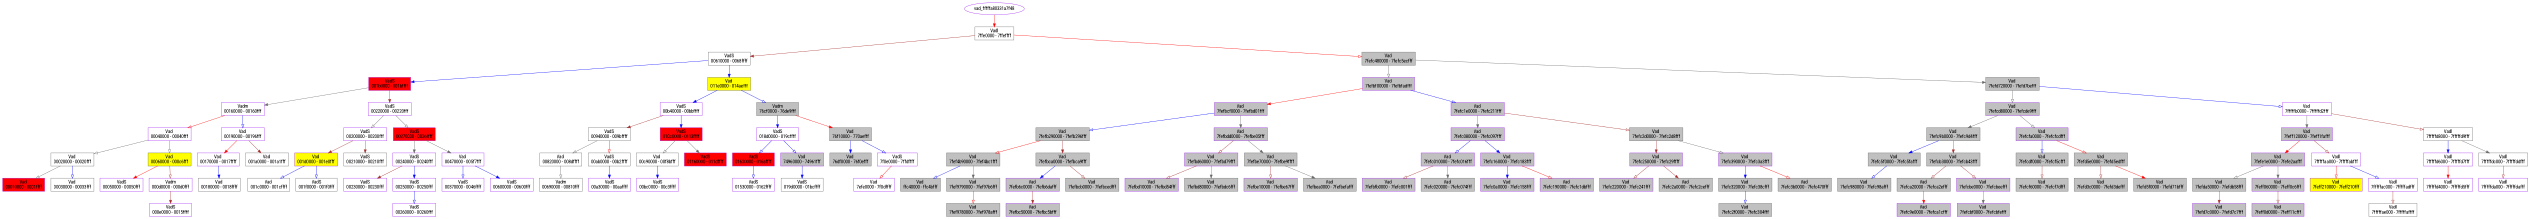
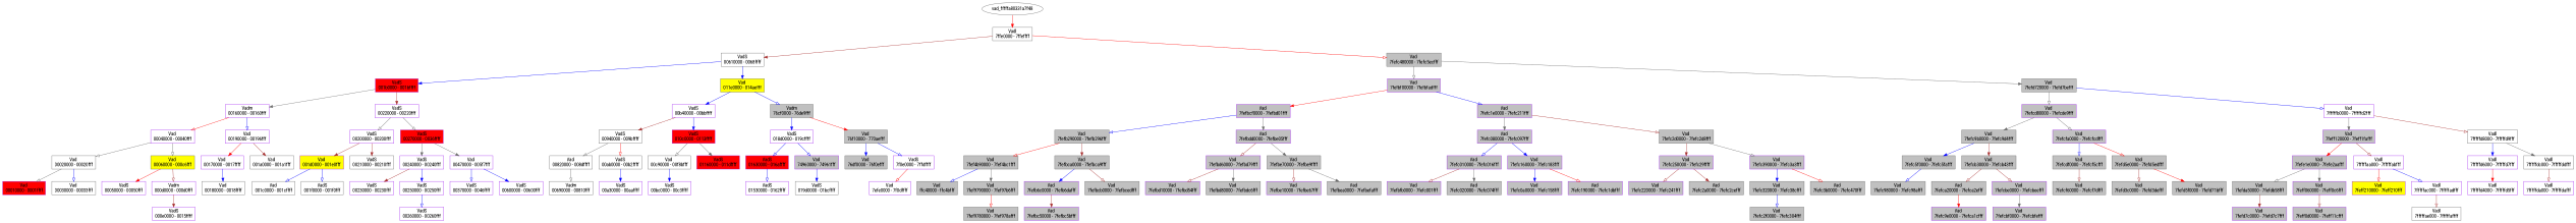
  digraph {
    rankdir=TB
    fontname="Roboto Condensed"
    node [color=purple fillcolor=gray shape=record style=filled fontname="Roboto Condensed"]
    edge [color=blue arrowhead=onormal fontname="Roboto Condensed"]
    n1 [color=gray40 fillcolor=white label="{ Vadl\n7ffe0000 - 7ffeffff }"]
-   vad_fffffa80331a7f48 [fillcolor="" shape="" style=""]
+   vad_fffffa80331a7f48 [color=gray40 fillcolor="" shape="" style=""]
    n3 [color=gray40 fillcolor=white label="{ VadS\n00610000 - 0068ffff }"]
    n4 [color=gray40 label="{ Vad \n7fefc480000 - 7fefc5ecfff }"]
    n5 [fillcolor=red label="{ VadS\n001b0000 - 001bffff }"]
    n6 [color=gray40 fillcolor=yellow label="{ Vad \n011e0000 - 014aefff }"]
    n7 [fillcolor=white label="{ Vadm\n00160000 - 00160fff }"]
    n8 [fillcolor=white label="{ VadS\n00220000 - 00220fff }"]
    n9 [fillcolor=white label="{ Vad \n00040000 - 00040fff }"]
    n10 [fillcolor=white label="{ Vad \n00190000 - 00196fff }"]
    n11 [color=gray40 fillcolor=white label="{ Vad \n00020000 - 00020fff }"]
    n12 [color=gray40 fillcolor=yellow label="{ Vad \n00060000 - 000c6fff }"]
    n13 [fillcolor=red label="{ Vad \n00010000 - 0001ffff }"]
    n14 [color=gray40 fillcolor=white label="{ Vad \n00030000 - 00033fff }"]
    n15 [fillcolor=white label="{ VadS\n00050000 - 00050fff }"]
    n16 [fillcolor=white label="{ Vadm\n000d0000 - 000d0fff }"]
    n17 [fillcolor=white label="{ VadS\n000e0000 - 0015ffff }"]
    n18 [fillcolor=white label="{ Vad \n00170000 - 0017ffff }"]
    n19 [color=gray40 fillcolor=white label="{ Vad \n001a0000 - 001a1fff }"]
    n20 [color=gray40 fillcolor=white label="{ Vad \n00180000 - 0018ffff }"]
    n21 [fillcolor=white label="{ VadS\n00200000 - 00200fff }"]
    n22 [fillcolor=red label="{ VadS\n00270000 - 0036ffff }"]
    n23 [fillcolor=yellow label="{ Vad \n001d0000 - 001e0fff }"]
    n24 [color=gray40 fillcolor=white label="{ VadS\n00210000 - 00210fff }"]
    n25 [color=gray40 fillcolor=white label="{ Vad \n001c0000 - 001cffff }"]
    n26 [color=gray40 fillcolor=white label="{ VadS\n001f0000 - 001f0fff }"]
    n27 [fillcolor=white label="{ VadS\n00240000 - 00240fff }"]
    n28 [fillcolor=white label="{ Vad \n00470000 - 005f7fff }"]
    n29 [fillcolor=white label="{ VadS\n00230000 - 00230fff }"]
    n30 [fillcolor=white label="{ VadS\n00250000 - 00250fff }"]
    n31 [fillcolor=white label="{ VadS\n00260000 - 00260fff }"]
    n32 [fillcolor=white label="{ VadS\n00370000 - 0046ffff }"]
    n33 [fillcolor=white label="{ VadS\n00600000 - 00600fff }"]
    n34 [fillcolor=white label="{ VadS\n00b40000 - 00bbffff }"]
    n35 [color=gray40 label="{ Vadm\n76cf0000 - 76de9fff }"]
    n36 [color=gray40 fillcolor=white label="{ VadS\n00940000 - 009bffff }"]
    n37 [fillcolor=red label="{ VadS\n010c0000 - 0113ffff }"]
    n38 [color=gray40 fillcolor=white label="{ Vad \n00820000 - 008dffff }"]
    n39 [color=gray40 fillcolor=white label="{ VadS\n00ab0000 - 00b2ffff }"]
    n40 [color=gray40 fillcolor=white label="{ Vadm\n00690000 - 00810fff }"]
    n41 [fillcolor=white label="{ VadS\n00a30000 - 00aaffff }"]
    n42 [color=gray40 fillcolor=white label="{ Vad \n00c90000 - 00f8bfff }"]
    n43 [fillcolor=red label="{ VadS\n01160000 - 011dffff }"]
    n44 [fillcolor=white label="{ VadS\n00bc0000 - 00c3ffff }"]
    n45 [fillcolor=white label="{ VadS\n018d0000 - 019cffff }"]
    n46 [color=gray40 label="{ Vad \n76f10000 - 770aefff }"]
    n47 [fillcolor=red label="{ VadS\n01630000 - 016affff }"]
    n48 [label="{ Vad \n74960000 - 74961fff }"]
    n49 [fillcolor=white label="{ VadS\n01530000 - 0162ffff }"]
    n50 [color=gray40 fillcolor=white label="{ VadS\n019d0000 - 01bcffff }"]
    n51 [color=gray40 label="{ Vad \n76df0000 - 76f0efff }"]
    n52 [fillcolor=white label="{ VadS\n7f0e0000 - 7ffdffff }"]
    n53 [fillcolor=white label="{ Vad \n7efe0000 - 7f0dffff }"]
    n54 [label="{ Vad \n7fefbf00000 - 7fefbfadfff }"]
    n55 [color=gray40 label="{ Vad \n7fefd720000 - 7fefd7befff }"]
    n56 [label="{ Vad \n7fefbcf0000 - 7fefbd01fff }"]
    n57 [label="{ Vad \n7fefc1e0000 - 7fefc211fff }"]
    n58 [color=gray40 label="{ Vad \n7fefb290000 - 7fefb296fff }"]
    n59 [label="{ Vad \n7fefbdd0000 - 7fefbe05fff }"]
    n60 [color=gray40 label="{ Vad \n7fef4b90000 - 7fef4bc1fff }"]
    n61 [color=gray40 label="{ Vad \n7fefbca0000 - 7fefbca9fff }"]
    n62 [color=gray40 label="{ Vad \nffc40000 - ffc4bfff }"]
    n63 [color=gray40 label="{ Vad \n7fef9790000 - 7fef97b6fff }"]
    n64 [color=gray40 label="{ Vad \n7fef9780000 - 7fef978afff }"]
    n65 [label="{ Vad \n7fefb6c0000 - 7fefb6dafff }"]
    n66 [color=gray40 label="{ Vad \n7fefbcb0000 - 7fefbcedfff }"]
    n67 [label="{ Vad \n7fefbc50000 - 7fefbc5bfff }"]
    n68 [label="{ Vad \n7fefbd60000 - 7fefbd79fff }"]
    n69 [color=gray40 label="{ Vad \n7fefbe70000 - 7fefbe9ffff }"]
    n70 [label="{ Vad \n7fefbd10000 - 7fefbd54fff }"]
    n71 [color=gray40 label="{ Vad \n7fefbd80000 - 7fefbdc6fff }"]
    n72 [label="{ Vad \n7fefbe10000 - 7fefbe67fff }"]
    n73 [color=gray40 label="{ Vad \n7fefbea0000 - 7fefbefafff }"]
    n74 [label="{ Vad \n7fefc080000 - 7fefc097fff }"]
    n75 [color=gray40 label="{ Vad \n7fefc2d0000 - 7fefc2d8fff }"]
    n76 [label="{ Vad \n7fefc010000 - 7fefc016fff }"]
    n77 [label="{ Vad \n7fefc160000 - 7fefc183fff }"]
    n78 [label="{ Vad \n7fefbfb0000 - 7fefc001fff }"]
    n79 [color=gray40 label="{ Vad \n7fefc020000 - 7fefc074fff }"]
    n80 [label="{ Vad \n7fefc0a0000 - 7fefc158fff }"]
    n81 [label="{ Vad \n7fefc190000 - 7fefc1dbfff }"]
    n82 [label="{ Vad \n7fefc250000 - 7fefc29ffff }"]
    n83 [label="{ Vad \n7fefc390000 - 7fefc3a3fff }"]
    n84 [label="{ Vad \n7fefc220000 - 7fefc241fff }"]
    n85 [color=gray40 label="{ Vad \n7fefc2a0000 - 7fefc2cefff }"]
    n86 [color=gray40 label="{ Vad \n7fefc320000 - 7fefc38cfff }"]
    n87 [color=gray40 label="{ Vad \n7fefc3b0000 - 7fefc470fff }"]
    n88 [color=gray40 label="{ Vad \n7fefc2f0000 - 7fefc304fff }"]
    n89 [label="{ Vad \n7fefcd80000 - 7fefcde9fff }"]
    n90 [fillcolor=white label="{ Vad \n7fffffb0000 - 7fffffd2fff }"]
    n91 [color=gray40 label="{ Vad \n7fefc9b0000 - 7fefc9d4fff }"]
    n92 [label="{ Vad \n7fefcfa0000 - 7fefcfcdfff }"]
    n93 [color=gray40 label="{ Vad \n7fefc5f0000 - 7fefc5fafff }"]
    n94 [color=gray40 label="{ Vad \n7fefcb30000 - 7fefcb43fff }"]
    n95 [color=gray40 label="{ Vad \n7fefc980000 - 7fefc98afff }"]
    n96 [color=gray40 label="{ Vad \n7fefca20000 - 7fefca2efff }"]
    n97 [label="{ Vad \n7fefcbe0000 - 7fefcbeefff }"]
    n98 [label="{ Vad \n7fefc9e0000 - 7fefca1cfff }"]
    n99 [label="{ Vad \n7fefcbf0000 - 7fefcbfefff }"]
    n100 [color=gray40 label="{ Vad \n7fefcdf0000 - 7fefcf5cfff }"]
    n101 [color=gray40 label="{ Vad \n7fefd5e0000 - 7fefd5edfff }"]
    n102 [color=gray40 label="{ Vad \n7fefcf60000 - 7fefcf7dfff }"]
    n103 [color=gray40 label="{ Vad \n7fefd3c0000 - 7fefd3defff }"]
    n104 [color=gray40 label="{ Vad \n7fefd5f0000 - 7fefd71bfff }"]
    n105 [label="{ Vad \n7feff120000 - 7feff1fafff }"]
    n106 [color=gray40 fillcolor=white label="{ Vadl\n7fffffd8000 - 7fffffd9fff }"]
    n107 [label="{ Vad \n7fefe1e0000 - 7fefe2aafff }"]
    n108 [fillcolor=white label="{ Vadl\n7fffffaa000 - 7fffffabfff }"]
    n109 [color=gray40 label="{ Vad \n7fefda50000 - 7fefdb58fff }"]
    n110 [label="{ Vad \n7feff060000 - 7feff0c6fff }"]
    n111 [label="{ Vad \n7fefd7c0000 - 7fefd7c7fff }"]
    n112 [label="{ Vad \n7feff0d0000 - 7feff11cfff }"]
    n113 [fillcolor=yellow label="{ Vad \n7feff210000 - 7feff210fff }"]
    n114 [fillcolor=white label="{ Vadl\n7fffffac000 - 7fffffadfff }"]
    n115 [color=gray40 fillcolor=white label="{ Vadl\n7fffffae000 - 7fffffaffff }"]
    n116 [fillcolor=white label="{ Vadl\n7fffffd6000 - 7fffffd7fff }"]
    n117 [color=gray40 fillcolor=white label="{ Vadl\n7fffffdc000 - 7fffffddfff }"]
    n118 [fillcolor=white label="{ Vadl\n7fffffd4000 - 7fffffd5fff }"]
    n119 [fillcolor=white label="{ Vadl\n7fffffda000 - 7fffffdafff }"]
    n1 -> n3 [color=brown arrowhead=normal]
    n1 -> n4 [color=red]
    vad_fffffa80331a7f48 -> n1 [color=red arrowhead=normal]
    n3 -> n5 [arrowhead=normal]
    n3 -> n6 [arrowhead=normal]
    n4 -> n54 [color=gray40]
    n4 -> n55 [color=gray40 arrowhead=normal]
    n5 -> n7 [color=gray40 arrowhead=normal]
    n5 -> n8 [color=brown arrowhead=normal]
    n6 -> n34 [arrowhead=normal]
    n6 -> n35
    n7 -> n9 [color=red]
    n7 -> n10
    n8 -> n21 [color=gray40]
    n8 -> n22 [color=gray40]
    n9 -> n11 [color=gray40]
    n9 -> n12 [color=gray40]
    n10 -> n18 [color=red arrowhead=normal]
    n10 -> n19 [color=brown arrowhead=normal]
    n11 -> n13 [color=gray40]
    n11 -> n14
    n12 -> n15 [color=red arrowhead=normal]
    n12 -> n16 [color=brown]
    n16 -> n17 [color=brown arrowhead=normal]
    n18 -> n20 [arrowhead=normal]
    n21 -> n23 [color=brown arrowhead=normal]
    n21 -> n24 [color=brown arrowhead=normal]
    n22 -> n27 [color=gray40 arrowhead=normal]
    n22 -> n28 [color=gray40 arrowhead=normal]
    n23 -> n25
    n23 -> n26
    n27 -> n29 [color=brown arrowhead=normal]
    n27 -> n30 [arrowhead=normal]
    n28 -> n32
    n28 -> n33 [arrowhead=normal]
    n30 -> n31
    n34 -> n36 [color=brown arrowhead=normal]
    n34 -> n37 [arrowhead=normal]
    n35 -> n45 [arrowhead=normal]
    n35 -> n46 [color=red arrowhead=normal]
    n36 -> n38 [color=gray40]
    n36 -> n39 [color=red]
    n37 -> n42 [color=gray40]
    n37 -> n43 [color=gray40 arrowhead=normal]
    n38 -> n40 [color=gray40]
    n39 -> n41 [arrowhead=normal]
    n42 -> n44 [arrowhead=normal]
    n45 -> n47
    n45 -> n48
    n46 -> n51 [arrowhead=normal]
    n46 -> n52
    n47 -> n49
    n48 -> n50 [arrowhead=normal]
    n52 -> n53 [color=red]
    n54 -> n56 [color=red arrowhead=normal]
    n54 -> n57
    n55 -> n89 [color=gray40]
    n55 -> n90
    n56 -> n58
    n56 -> n59 [color=gray40 arrowhead=normal]
    n57 -> n74 [color=gray40 arrowhead=normal]
    n57 -> n75 [color=brown]
    n58 -> n60 [color=red]
    n58 -> n61 [color=brown arrowhead=normal]
    n59 -> n68 [color=brown]
    n59 -> n69 [color=gray40 arrowhead=normal]
    n60 -> n62
    n60 -> n63 [color=gray40 arrowhead=normal]
    n61 -> n65 [arrowhead=normal]
    n61 -> n66 [color=brown]
    n63 -> n64 [color=red]
    n65 -> n67 [color=brown arrowhead=normal]
    n68 -> n70 [color=brown]
    n68 -> n71 [color=gray40 arrowhead=normal]
    n69 -> n72 [color=brown]
    n69 -> n73 [color=gray40 arrowhead=normal]
    n74 -> n76
    n74 -> n77 [arrowhead=normal]
    n75 -> n82 [color=brown arrowhead=normal]
    n75 -> n83 [color=gray40]
    n76 -> n78 [color=brown]
    n76 -> n79 [color=gray40 arrowhead=normal]
    n77 -> n80 [arrowhead=normal]
    n77 -> n81 [color=red]
    n82 -> n84 [color=brown]
    n82 -> n85 [color=brown arrowhead=normal]
    n83 -> n86 [arrowhead=normal]
    n83 -> n87 [color=red]
    n86 -> n88
    n89 -> n91 [color=gray40 arrowhead=normal]
    n89 -> n92 [color=gray40]
    n90 -> n105 [color=gray40 arrowhead=normal]
    n90 -> n106 [color=brown]
    n91 -> n93 [arrowhead=normal]
    n91 -> n94 [color=brown arrowhead=normal]
    n92 -> n100
    n92 -> n101 [color=red]
    n93 -> n95
    n94 -> n96 [color=brown]
    n94 -> n97 [color=brown]
    n96 -> n98 [color=red arrowhead=normal]
    n97 -> n99 [color=gray40 arrowhead=normal]
    n100 -> n102 [color=brown]
    n101 -> n103 [color=brown]
    n101 -> n104 [color=red arrowhead=normal]
    n105 -> n107 [color=red arrowhead=normal]
    n105 -> n108 [color=brown]
    n106 -> n116 [arrowhead=normal]
    n106 -> n117 [color=gray40 arrowhead=normal]
    n107 -> n109 [color=gray40]
    n107 -> n110 [color=gray40 arrowhead=normal]
    n108 -> n113 [color=red]
    n108 -> n114
    n109 -> n111 [color=brown arrowhead=normal]
    n110 -> n112 [color=brown]
    n114 -> n115 [color=brown]
    n116 -> n118 [color=red arrowhead=normal]
    n117 -> n119 [color=brown]
  }
